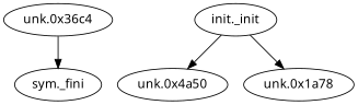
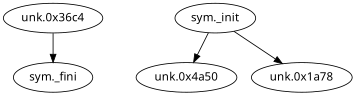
  digraph {
    fontname="Noto Sans"
    node [fontname="Noto Sans"]
    edge [fontname="Noto Sans"]
    n1 [label="sym._fini"]
    n2 [label="unk.0x36c4"]
-   n3 [label="init._init"]
+   n3 [label="sym._init"]
    n4 [label="unk.0x4a50"]
    n5 [label="unk.0x1a78"]
    n2 -> n1
    n3 -> n4
    n3 -> n5
  }
